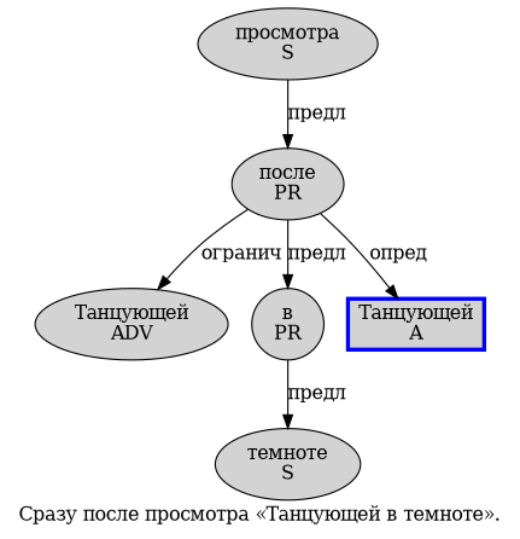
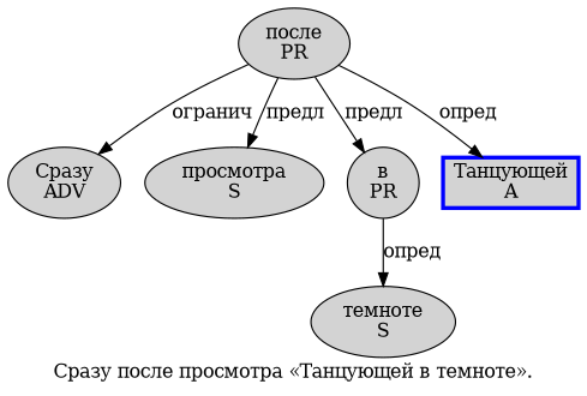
  digraph {
    label="Сразу после просмотра «Танцующей в темноте»."
    node [fillcolor=lightgray penwidth=1 shape=ellipse style=filled]
-   n1 [label="Танцующей\nADV"]
+   n1 [label="Сразу\nADV"]
    n2 [label="после\nPR"]
    n3 [label="просмотра\nS"]
    n4 [label="в\nPR"]
    n5 [color=blue label="Танцующей\nA" penwidth=3 shape=box]
    n6 [label="темноте\nS"]
    n2 -> n1 [label="огранич"]
-   n3 -> n2 [label="предл"]
+   n2 -> n3 [label="предл"]
    n2 -> n4 [label="предл"]
    n2 -> n5 [label="опред"]
-   n4 -> n6 [label="предл"]
+   n4 -> n6 [label="опред"]
  }
